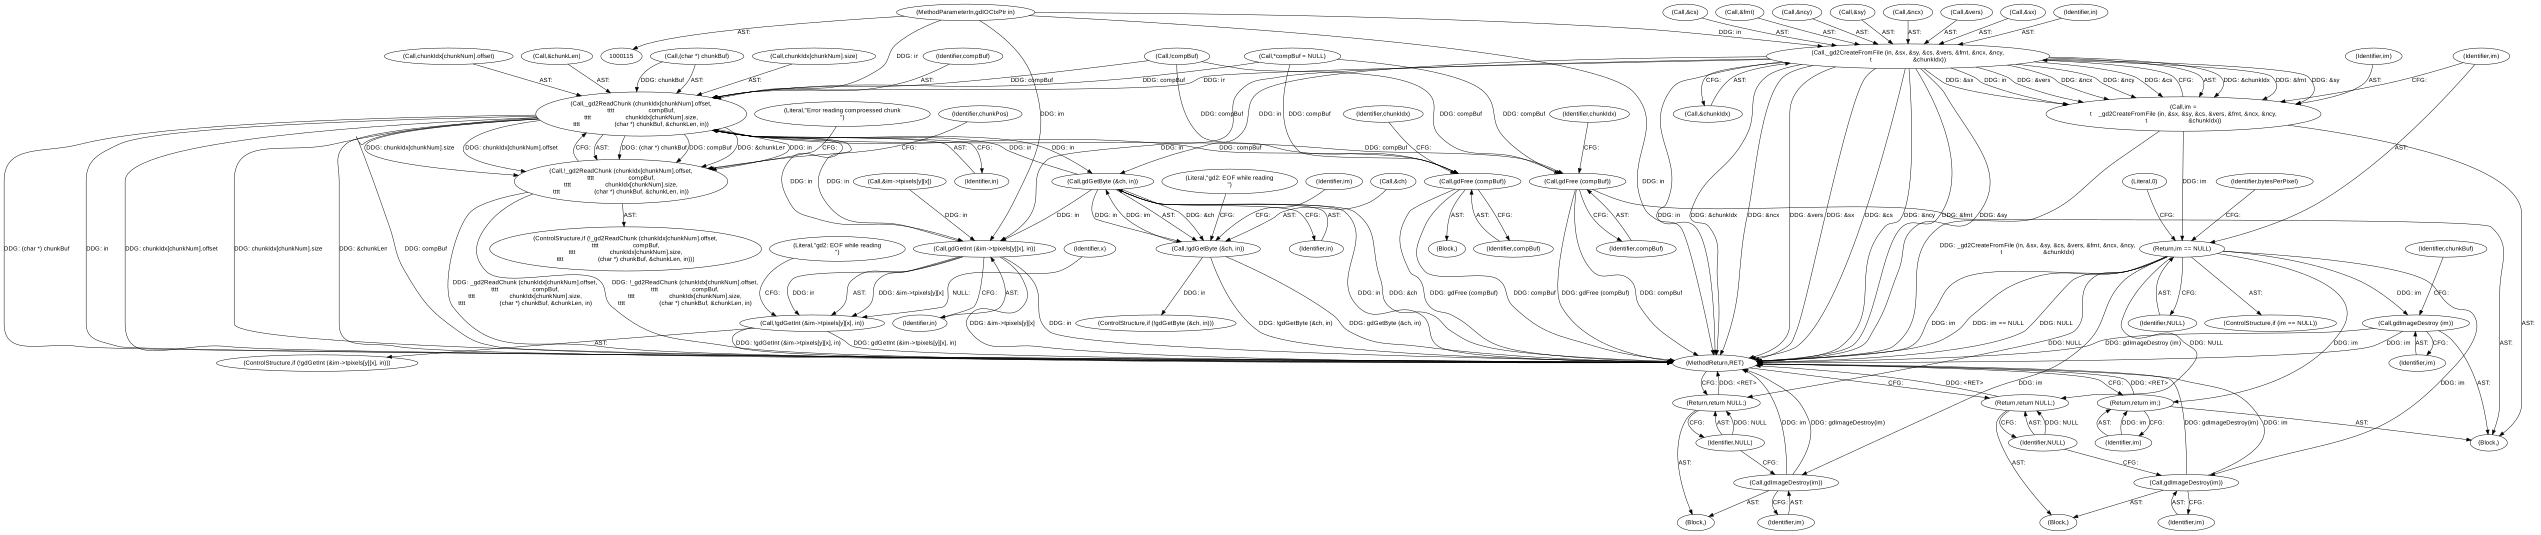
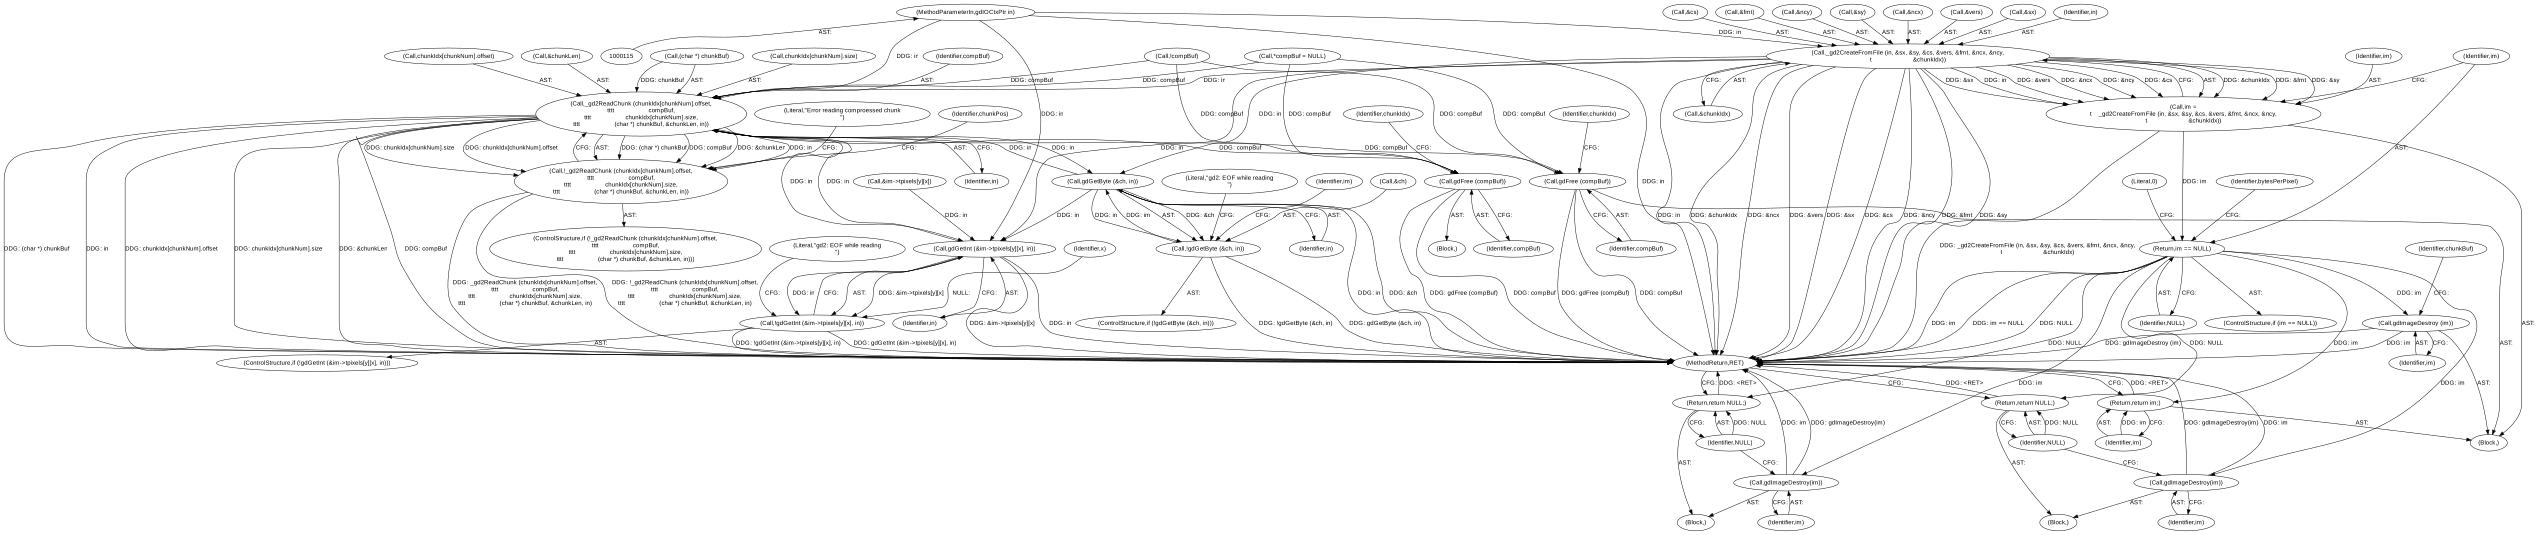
  digraph {
    fontname="Liberation Sans"
    node [fontname="Liberation Sans"]
    edge [fontname="Liberation Sans"]
    n1 [label="(Call,_gd2CreateFromFile (in, &sx, &sy, &cs, &vers, &fmt, &ncx, &ncy,\n\t                        &chunkIdx))"]
    n2 [label="(Call,im =\n\t    _gd2CreateFromFile (in, &sx, &sy, &cs, &vers, &fmt, &ncx, &ncy,\n\t                        &chunkIdx))"]
    n3 [label="(Call,_gd2ReadChunk (chunkIdx[chunkNum].offset,\n\t\t\t\t                    compBuf,\n\t\t\t\t                    chunkIdx[chunkNum].size,\n\t\t\t\t                    (char *) chunkBuf, &chunkLen, in))"]
    n4 [label="(Call,gdGetInt (&im->tpixels[y][x], in))"]
    n5 [label="(Call,gdGetByte (&ch, in))"]
    n6 [label="(MethodReturn,RET)"]
    n7 [label="(Call,&chunkIdx)"]
    n8 [label="(Return,im == NULL)"]
    n9 [label="(Block,)"]
    n10 [label="(Call,!_gd2ReadChunk (chunkIdx[chunkNum].offset,\n\t\t\t\t                    compBuf,\n\t\t\t\t                    chunkIdx[chunkNum].size,\n\t\t\t\t                    (char *) chunkBuf, &chunkLen, in))"]
    n11 [label="(Call,gdFree (compBuf))"]
    n12 [label="(Call,gdFree (compBuf))"]
    n13 [label="(Identifier,in)"]
    n14 [label="(Call,!gdGetInt (&im->tpixels[y][x], in))"]
    n15 [label="(Identifier,in)"]
    n16 [label="(Call,!gdGetByte (&ch, in))"]
    n17 [label="(Identifier,in)"]
    n18 [label="(Return,return NULL;)"]
    n19 [label="(Return,return NULL;)"]
    n20 [label="(Return,return im;)"]
    n21 [label="(MethodParameterIn,gdIOCtxPtr in)"]
    1000115
    n23 [label="(Call,gdImageDestroy(im))"]
    n24 [label="(Call,gdImageDestroy(im))"]
    n25 [label="(Call,gdImageDestroy (im))"]
    n26 [label="(Identifier,NULL)"]
    n27 [label="(ControlStructure,if (im == NULL))"]
    n28 [label="(Block,)"]
    n29 [label="(Identifier,im)"]
    n30 [label="(Identifier,NULL)"]
    n31 [label="(Identifier,im)"]
    n32 [label="(Block,)"]
    n33 [label="(Identifier,NULL)"]
    n34 [label="(Identifier,im)"]
    n35 [label="(Identifier,im)"]
    n36 [label="(ControlStructure,if (!_gd2ReadChunk (chunkIdx[chunkNum].offset,\n\t\t\t\t                    compBuf,\n\t\t\t\t                    chunkIdx[chunkNum].size,\n\t\t\t\t                    (char *) chunkBuf, &chunkLen, in)))"]
    n37 [label="(Identifier,compBuf)"]
    n38 [label="(Identifier,compBuf)"]
    n39 [label="(Block,)"]
    n40 [label="(ControlStructure,if (!gdGetInt (&im->tpixels[y][x], in)))"]
    n41 [label="(ControlStructure,if (!gdGetByte (&ch, in)))"]
    n42 [label="(Identifier,compBuf)"]
    n43 [label="(Call,!compBuf)"]
    n44 [label="(Call,*compBuf = NULL)"]
    n45 [label="(Call,&ncx)"]
    n46 [label="(Identifier,bytesPerPixel)"]
    n47 [label="(Call,chunkIdx[chunkNum].offset)"]
    n48 [label="(Call,&vers)"]
    n49 [label="(Call,&ch)"]
    n50 [label="(Identifier,im)"]
    n51 [label="(Call,&sx)"]
    n52 [label="(Identifier,in)"]
    n53 [label="(Call,&im->tpixels[y][x])"]
    n54 [label="(Identifier,x)"]
    n55 [label="(Identifier,chunkIdx)"]
    n56 [label="(Identifier,chunkBuf)"]
    n57 [label="(Call,&cs)"]
    n58 [label="(Literal,\"gd2: EOF while reading\n\")"]
    n59 [label="(Call,&fmt)"]
    n60 [label="(Literal,0)"]
    n61 [label="(Literal,\"gd2: EOF while reading\n\")"]
    n62 [label="(Call,&chunkLen)"]
    n63 [label="(Identifier,chunkPos)"]
    n64 [label="(Identifier,im)"]
    n65 [label="(Call,(char *) chunkBuf)"]
    n66 [label="(Literal,\"Error reading comproessed chunk\n\")"]
    n67 [label="(Call,&ncy)"]
    n68 [label="(Call,&sy)"]
    n69 [label="(Identifier,chunkIdx)"]
    n70 [label="(Identifier,im)"]
    n71 [label="(Call,chunkIdx[chunkNum].size)"]
    n1 -> n2 [label="AST: "]
    n1 -> n2 [label="DDG: &chunkIdx"]
    n1 -> n2 [label="DDG: &fmt"]
    n1 -> n2 [label="DDG: &sy"]
    n1 -> n2 [label="DDG: &sx"]
    n1 -> n2 [label="DDG: in"]
    n1 -> n2 [label="DDG: &vers"]
    n1 -> n2 [label="DDG: &ncx"]
    n1 -> n2 [label="DDG: &ncy"]
    n1 -> n2 [label="DDG: &cs"]
    n1 -> n3 [label="DDG: in"]
    n1 -> n4 [label="DDG: in"]
    n1 -> n5 [label="DDG: in"]
    n1 -> n6 [label="DDG: &ncy"]
    n1 -> n6 [label="DDG: &fmt"]
    n1 -> n6 [label="DDG: &sy"]
    n1 -> n6 [label="DDG: in"]
    n1 -> n6 [label="DDG: &chunkIdx"]
    n1 -> n6 [label="DDG: &ncx"]
    n1 -> n6 [label="DDG: &vers"]
    n1 -> n6 [label="DDG: &sx"]
    n1 -> n6 [label="DDG: &cs"]
    n1 -> n7 [label="CFG: "]
    n2 -> n1 [label="CFG: "]
    n2 -> n6 [label="DDG: _gd2CreateFromFile (in, &sx, &sy, &cs, &vers, &fmt, &ncx, &ncy,\n\t                        &chunkIdx)"]
    n2 -> n8 [label="DDG: im"]
    n2 -> n9 [label="AST: "]
    n3 -> n4 [label="DDG: in"]
    n3 -> n5 [label="DDG: in"]
    n3 -> n6 [label="DDG: (char *) chunkBuf"]
    n3 -> n6 [label="DDG: in"]
    n3 -> n6 [label="DDG: chunkIdx[chunkNum].offset"]
    n3 -> n6 [label="DDG: chunkIdx[chunkNum].size"]
    n3 -> n6 [label="DDG: &chunkLen"]
    n3 -> n6 [label="DDG: compBuf"]
    n3 -> n10 [label="AST: "]
    n3 -> n10 [label="DDG: (char *) chunkBuf"]
    n3 -> n10 [label="DDG: compBuf"]
    n3 -> n10 [label="DDG: &chunkLen"]
    n3 -> n10 [label="DDG: in"]
    n3 -> n10 [label="DDG: chunkIdx[chunkNum].size"]
    n3 -> n10 [label="DDG: chunkIdx[chunkNum].offset"]
    n3 -> n11 [label="DDG: compBuf"]
    n3 -> n12 [label="DDG: compBuf"]
    n3 -> n13 [label="CFG: "]
    n4 -> n3 [label="DDG: in"]
    n4 -> n6 [label="DDG: &im->tpixels[y][x]"]
    n4 -> n6 [label="DDG: in"]
    n4 -> n14 [label="AST: "]
    n4 -> n14 [label="DDG: &im->tpixels[y][x]"]
    n4 -> n14 [label="DDG: in"]
    n4 -> n15 [label="CFG: "]
    n5 -> n3 [label="DDG: in"]
    n5 -> n4 [label="DDG: in"]
    n5 -> n6 [label="DDG: in"]
    n5 -> n6 [label="DDG: &ch"]
    n5 -> n16 [label="AST: "]
    n5 -> n16 [label="DDG: &ch"]
    n5 -> n16 [label="DDG: in"]
    n5 -> n17 [label="CFG: "]
    n6 -> n18 [label="CFG: "]
    n6 -> n19 [label="CFG: "]
    n6 -> n20 [label="CFG: "]
    n7 -> n1 [label="AST: "]
    n8 -> n6 [label="DDG: im"]
    n8 -> n6 [label="DDG: im == NULL"]
    n8 -> n6 [label="DDG: NULL"]
    n8 -> n18 [label="DDG: NULL"]
    n8 -> n19 [label="DDG: NULL"]
    n8 -> n20 [label="DDG: im"]
    n8 -> n23 [label="DDG: im"]
    n8 -> n24 [label="DDG: im"]
    n8 -> n25 [label="DDG: im"]
    n8 -> n26 [label="CFG: "]
    n8 -> n27 [label="AST: "]
    n10 -> n3 [label="CFG: "]
    n10 -> n6 [label="DDG: _gd2ReadChunk (chunkIdx[chunkNum].offset,\n\t\t\t\t                    compBuf,\n\t\t\t\t                    chunkIdx[chunkNum].size,\n\t\t\t\t                    (char *) chunkBuf, &chunkLen, in)"]
    n10 -> n6 [label="DDG: !_gd2ReadChunk (chunkIdx[chunkNum].offset,\n\t\t\t\t                    compBuf,\n\t\t\t\t                    chunkIdx[chunkNum].size,\n\t\t\t\t                    (char *) chunkBuf, &chunkLen, in)"]
    n10 -> n36 [label="AST: "]
    n11 -> n6 [label="DDG: gdFree (compBuf)"]
    n11 -> n6 [label="DDG: compBuf"]
    n11 -> n9 [label="AST: "]
    n11 -> n37 [label="CFG: "]
    n12 -> n6 [label="DDG: gdFree (compBuf)"]
    n12 -> n6 [label="DDG: compBuf"]
    n12 -> n38 [label="CFG: "]
    n12 -> n39 [label="AST: "]
    n13 -> n3 [label="AST: "]
+   n14 -> n4 [label="CFG: "]
    n14 -> n6 [label="DDG: gdGetInt (&im->tpixels[y][x], in)"]
    n14 -> n6 [label="DDG: !gdGetInt (&im->tpixels[y][x], in)"]
    n14 -> n40 [label="AST: "]
    n15 -> n4 [label="AST: "]
    n16 -> n5 [label="DDG: im"]
    n16 -> n6 [label="DDG: !gdGetByte (&ch, in)"]
    n16 -> n6 [label="DDG: gdGetByte (&ch, in)"]
-   n16 -> n41 [label="DDG: in"]
+   n16 -> n41 [label="AST: "]
    n17 -> n5 [label="AST: "]
    n18 -> n6 [label="DDG: <RET>"]
    n18 -> n28 [label="AST: "]
    n18 -> n30 [label="CFG: "]
    n19 -> n6 [label="DDG: <RET>"]
    n19 -> n32 [label="AST: "]
    n19 -> n33 [label="CFG: "]
    n20 -> n6 [label="DDG: <RET>"]
    n20 -> n9 [label="AST: "]
    n20 -> n34 [label="CFG: "]
    n21 -> n1 [label="DDG: in"]
    n21 -> n3 [label="DDG: in"]
-   n21 -> n4 [label="DDG: im"]
+   n21 -> n4 [label="DDG: in"]
    n21 -> n6 [label="DDG: in"]
-   n21 -> 1000115 [label="AST: "]
+   1000115 -> n21 [label="AST: "]
    n23 -> n6 [label="DDG: im"]
    n23 -> n6 [label="DDG: gdImageDestroy(im)"]
    n23 -> n28 [label="AST: "]
    n23 -> n29 [label="CFG: "]
    n24 -> n6 [label="DDG: gdImageDestroy(im)"]
    n24 -> n6 [label="DDG: im"]
    n24 -> n31 [label="CFG: "]
    n24 -> n32 [label="AST: "]
    n25 -> n6 [label="DDG: gdImageDestroy (im)"]
    n25 -> n6 [label="DDG: im"]
    n25 -> n9 [label="AST: "]
    n25 -> n35 [label="CFG: "]
    n26 -> n8 [label="AST: "]
    n29 -> n23 [label="AST: "]
    n30 -> n18 [label="AST: "]
    n30 -> n18 [label="DDG: NULL"]
    n30 -> n23 [label="CFG: "]
    n31 -> n24 [label="AST: "]
    n33 -> n19 [label="AST: "]
    n33 -> n19 [label="DDG: NULL"]
    n33 -> n24 [label="CFG: "]
    n34 -> n20 [label="AST: "]
    n34 -> n20 [label="DDG: im"]
    n35 -> n25 [label="AST: "]
    n37 -> n11 [label="AST: "]
    n38 -> n12 [label="AST: "]
    n42 -> n3 [label="AST: "]
    n43 -> n3 [label="DDG: compBuf"]
    n43 -> n11 [label="DDG: compBuf"]
    n43 -> n12 [label="DDG: compBuf"]
    n44 -> n3 [label="DDG: compBuf"]
    n44 -> n11 [label="DDG: compBuf"]
    n44 -> n12 [label="DDG: compBuf"]
    n45 -> n1 [label="AST: "]
    n46 -> n8 [label="CFG: "]
    n47 -> n3 [label="AST: "]
    n48 -> n1 [label="AST: "]
    n49 -> n16 [label="AST: "]
    n50 -> n2 [label="AST: "]
    n51 -> n1 [label="AST: "]
    n52 -> n1 [label="AST: "]
    n53 -> n4 [label="DDG: in"]
    n54 -> n14 [label="NULL: "]
    n55 -> n12 [label="CFG: "]
    n56 -> n25 [label="CFG: "]
    n57 -> n1 [label="AST: "]
    n58 -> n16 [label="CFG: "]
    n59 -> n1 [label="AST: "]
    n60 -> n8 [label="CFG: "]
    n61 -> n14 [label="CFG: "]
    n62 -> n3 [label="AST: "]
    n63 -> n10 [label="CFG: "]
    n64 -> n2 [label="CFG: "]
    n64 -> n8 [label="AST: "]
    n65 -> n3 [label="AST: "]
    n65 -> n3 [label="DDG: chunkBuf"]
    n66 -> n10 [label="CFG: "]
    n67 -> n1 [label="AST: "]
    n68 -> n1 [label="AST: "]
    n69 -> n11 [label="CFG: "]
    n70 -> n16 [label="CFG: "]
    n71 -> n3 [label="AST: "]
  }
